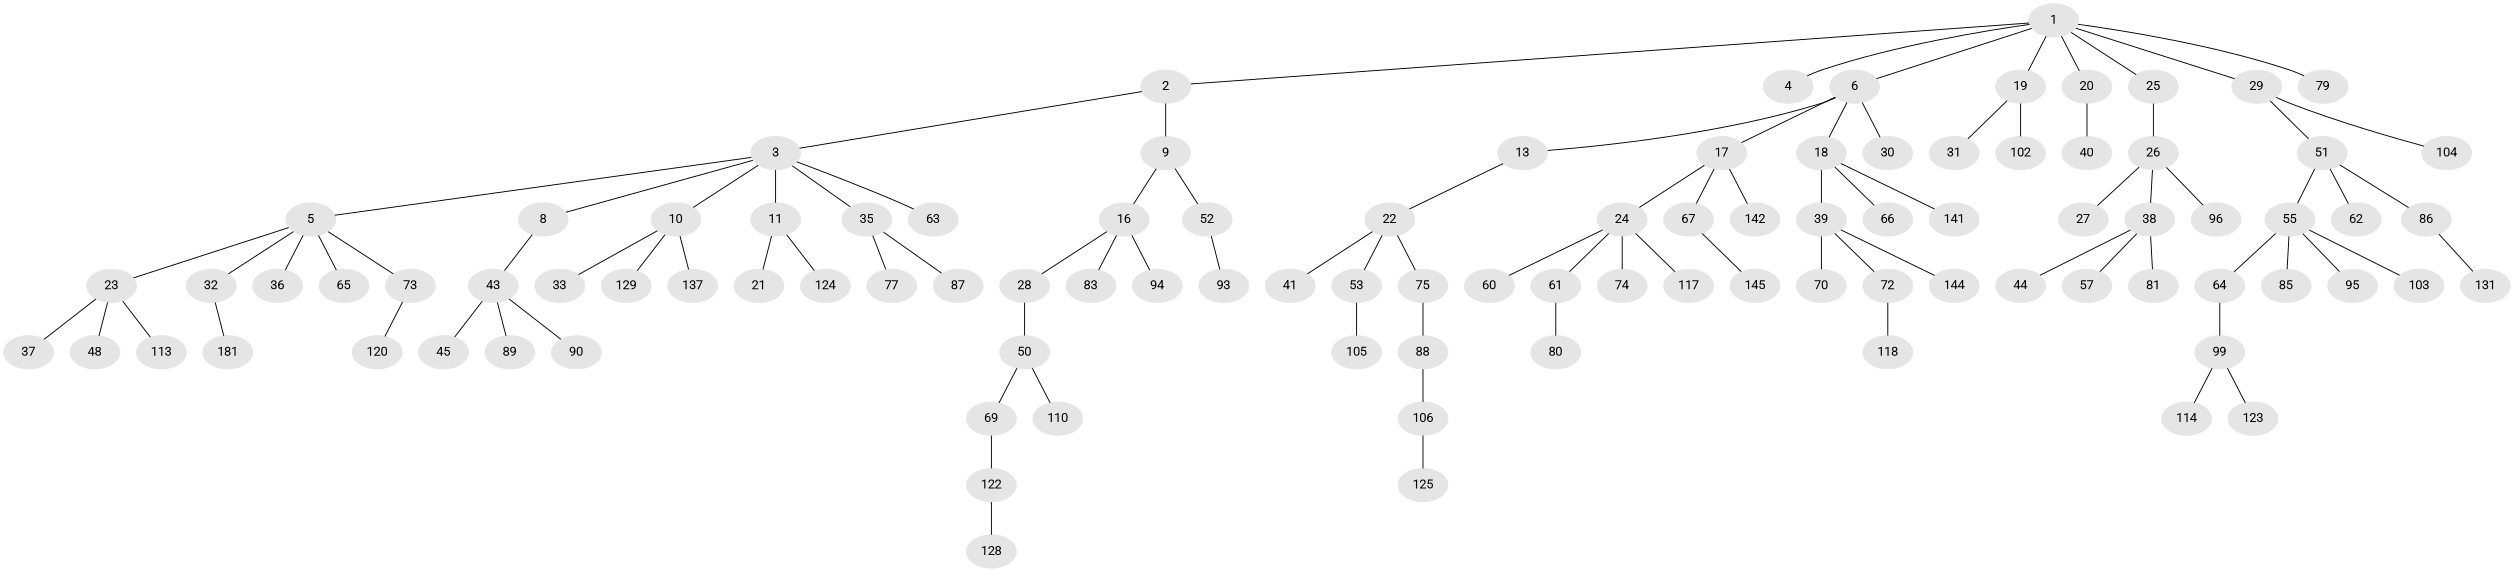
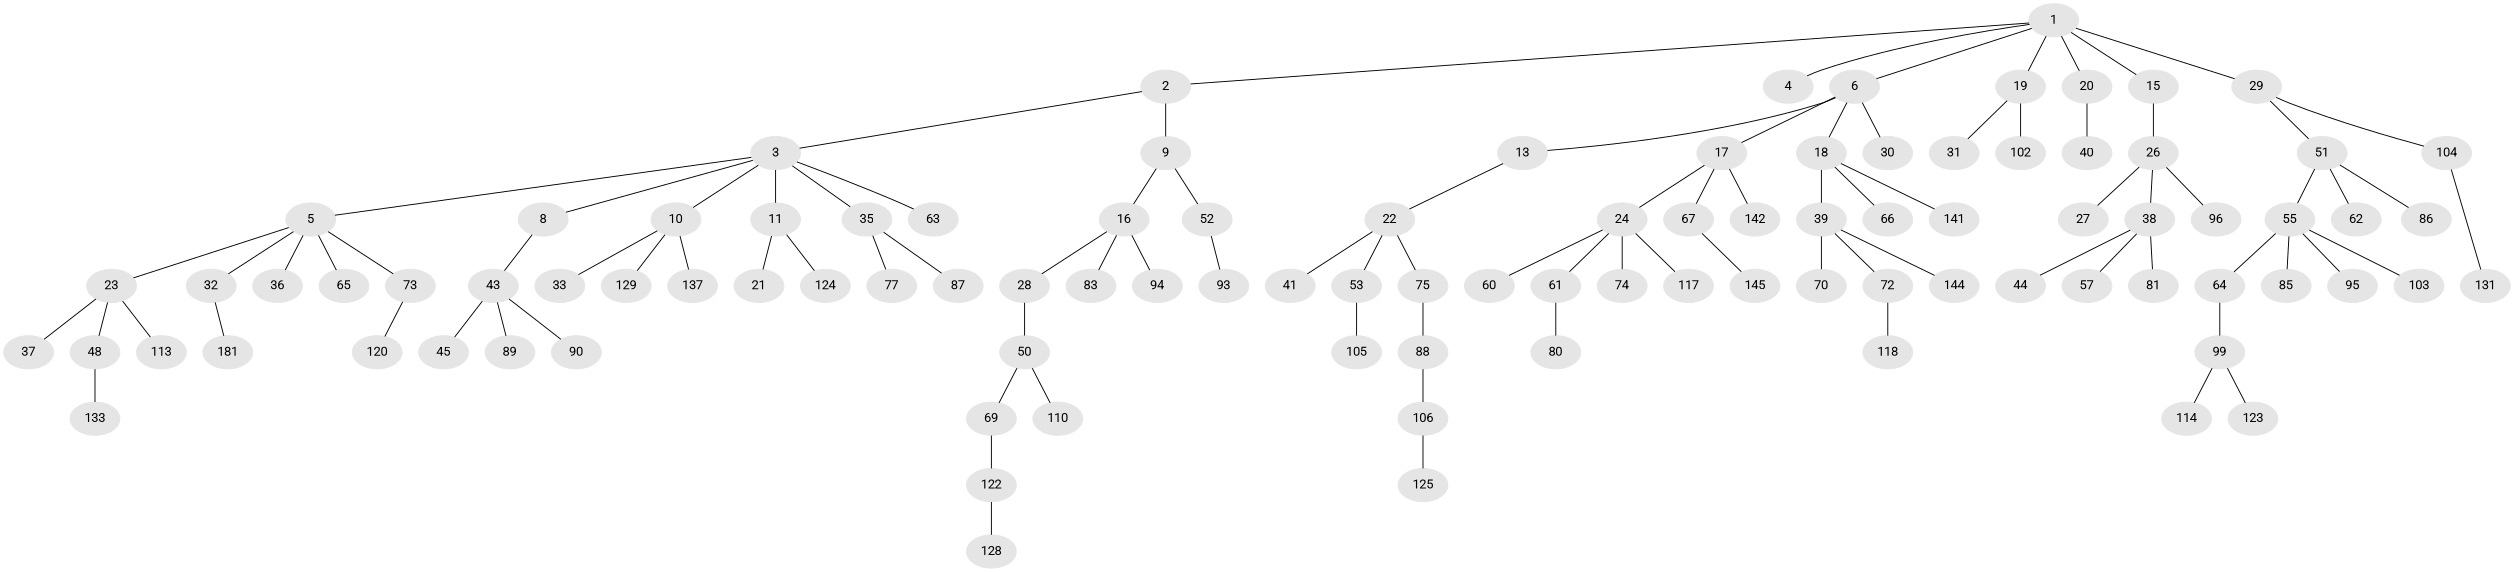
  graph {
    fontname=Roboto
    node [color=gray90 fontname=Roboto style=filled]
    edge [fontname=Roboto]
    1 [super="+12"]
    2 [super="+139"]
    4 [super="+147"]
    6 [super="+11"]
    19 [super="+59"]
    20 [super="+111"]
-   25
+   25 [label=15]
    29 [super="+78"]
-   79
    3 [super="+7"]
    9 [super="+68"]
    13
    17 [super="+84"]
    18 [super="+34"]
    30 [super="+98"]
    31
    102
    40
    26 [super="+109"]
    51 [super="+58"]
    104 [super="+132"]
    5
    8
    10 [super="+15"]
    n25 [label=11 super="+112"]
    35 [super="+71"]
    63 [super="+143"]
    16 [super="+82"]
    52
    23 [super="+97"]
    32 [super="+56"]
    36 [super="+54"]
    65 [super="+148"]
    73 [super="+108"]
    43 [super="+92"]
    33
    129
    137
    21 [super="+140"]
    124
    77
    87
    37 [super="+134"]
    48 [super="+146"]
    113
    n46 [label=181]
    120
    22 [super="+47"]
    24 [super="+42"]
    67
    142
    39
    66
    141
    45
    89
    90 [super="+115"]
    28 [super="+130"]
    83
    94
    93
    41
    53
    75
    50
    60
    61 [super="+138"]
    74 [super="+121"]
    117
    145
    70
    72
    144
    105 [super="+127"]
    88 [super="+135"]
+   133
    80
    27 [super="+126"]
    38 [super="+46"]
    96
    44 [super="+49"]
    57 [super="+107"]
    81 [super="+119"]
    69
    110
    55 [super="+91"]
    62 [super="+76"]
    86
    131
    118
    122
    64
    85
    95
    103
    99 [super="+100"]
    114
    123
    128
    106 [super="+116"]
    125
    1 -- 2
    1 -- 4
    1 -- 6
    1 -- 19
    1 -- 20
    1 -- 25
    1 -- 29
-   1 -- 79
    2 -- 3
    2 -- 9
    6 -- 13
    6 -- 17
    6 -- 18
    6 -- 30
    19 -- 31
    19 -- 102
    20 -- 40
    25 -- 26
    29 -- 51
    29 -- 104
    3 -- 5
    3 -- 8
    3 -- 10
    3 -- n25
    3 -- 35
    3 -- 63
    9 -- 16
    9 -- 52
    13 -- 22
    17 -- 24
    17 -- 67
    17 -- 142
    18 -- 39
    18 -- 66
    18 -- 141
    26 -- 27
    26 -- 38
    26 -- 96
    51 -- 55
    51 -- 62
    51 -- 86
-   86 -- 131
+   104 -- 131
    5 -- 23
    5 -- 32
    5 -- 36
    5 -- 65
    5 -- 73
    8 -- 43
    10 -- 33
    10 -- 129
    10 -- 137
    n25 -- 21
    n25 -- 124
    35 -- 77
    35 -- 87
    16 -- 28
    16 -- 83
    16 -- 94
    52 -- 93
    23 -- 37
    23 -- 48
    23 -- 113
    32 -- n46
    73 -- 120
    43 -- 45
    43 -- 89
    43 -- 90
+   48 -- 133
    22 -- 41
    22 -- 53
    22 -- 75
    24 -- 60
    24 -- 61
    24 -- 74
    24 -- 117
    67 -- 145
    39 -- 70
    39 -- 72
    39 -- 144
    28 -- 50
    53 -- 105
    75 -- 88
    50 -- 69
    50 -- 110
    61 -- 80
    72 -- 118
    88 -- 106
    38 -- 44
    38 -- 57
    38 -- 81
    69 -- 122
    55 -- 64
    55 -- 85
    55 -- 95
    55 -- 103
    122 -- 128
    64 -- 99
    99 -- 114
    99 -- 123
    106 -- 125
  }
